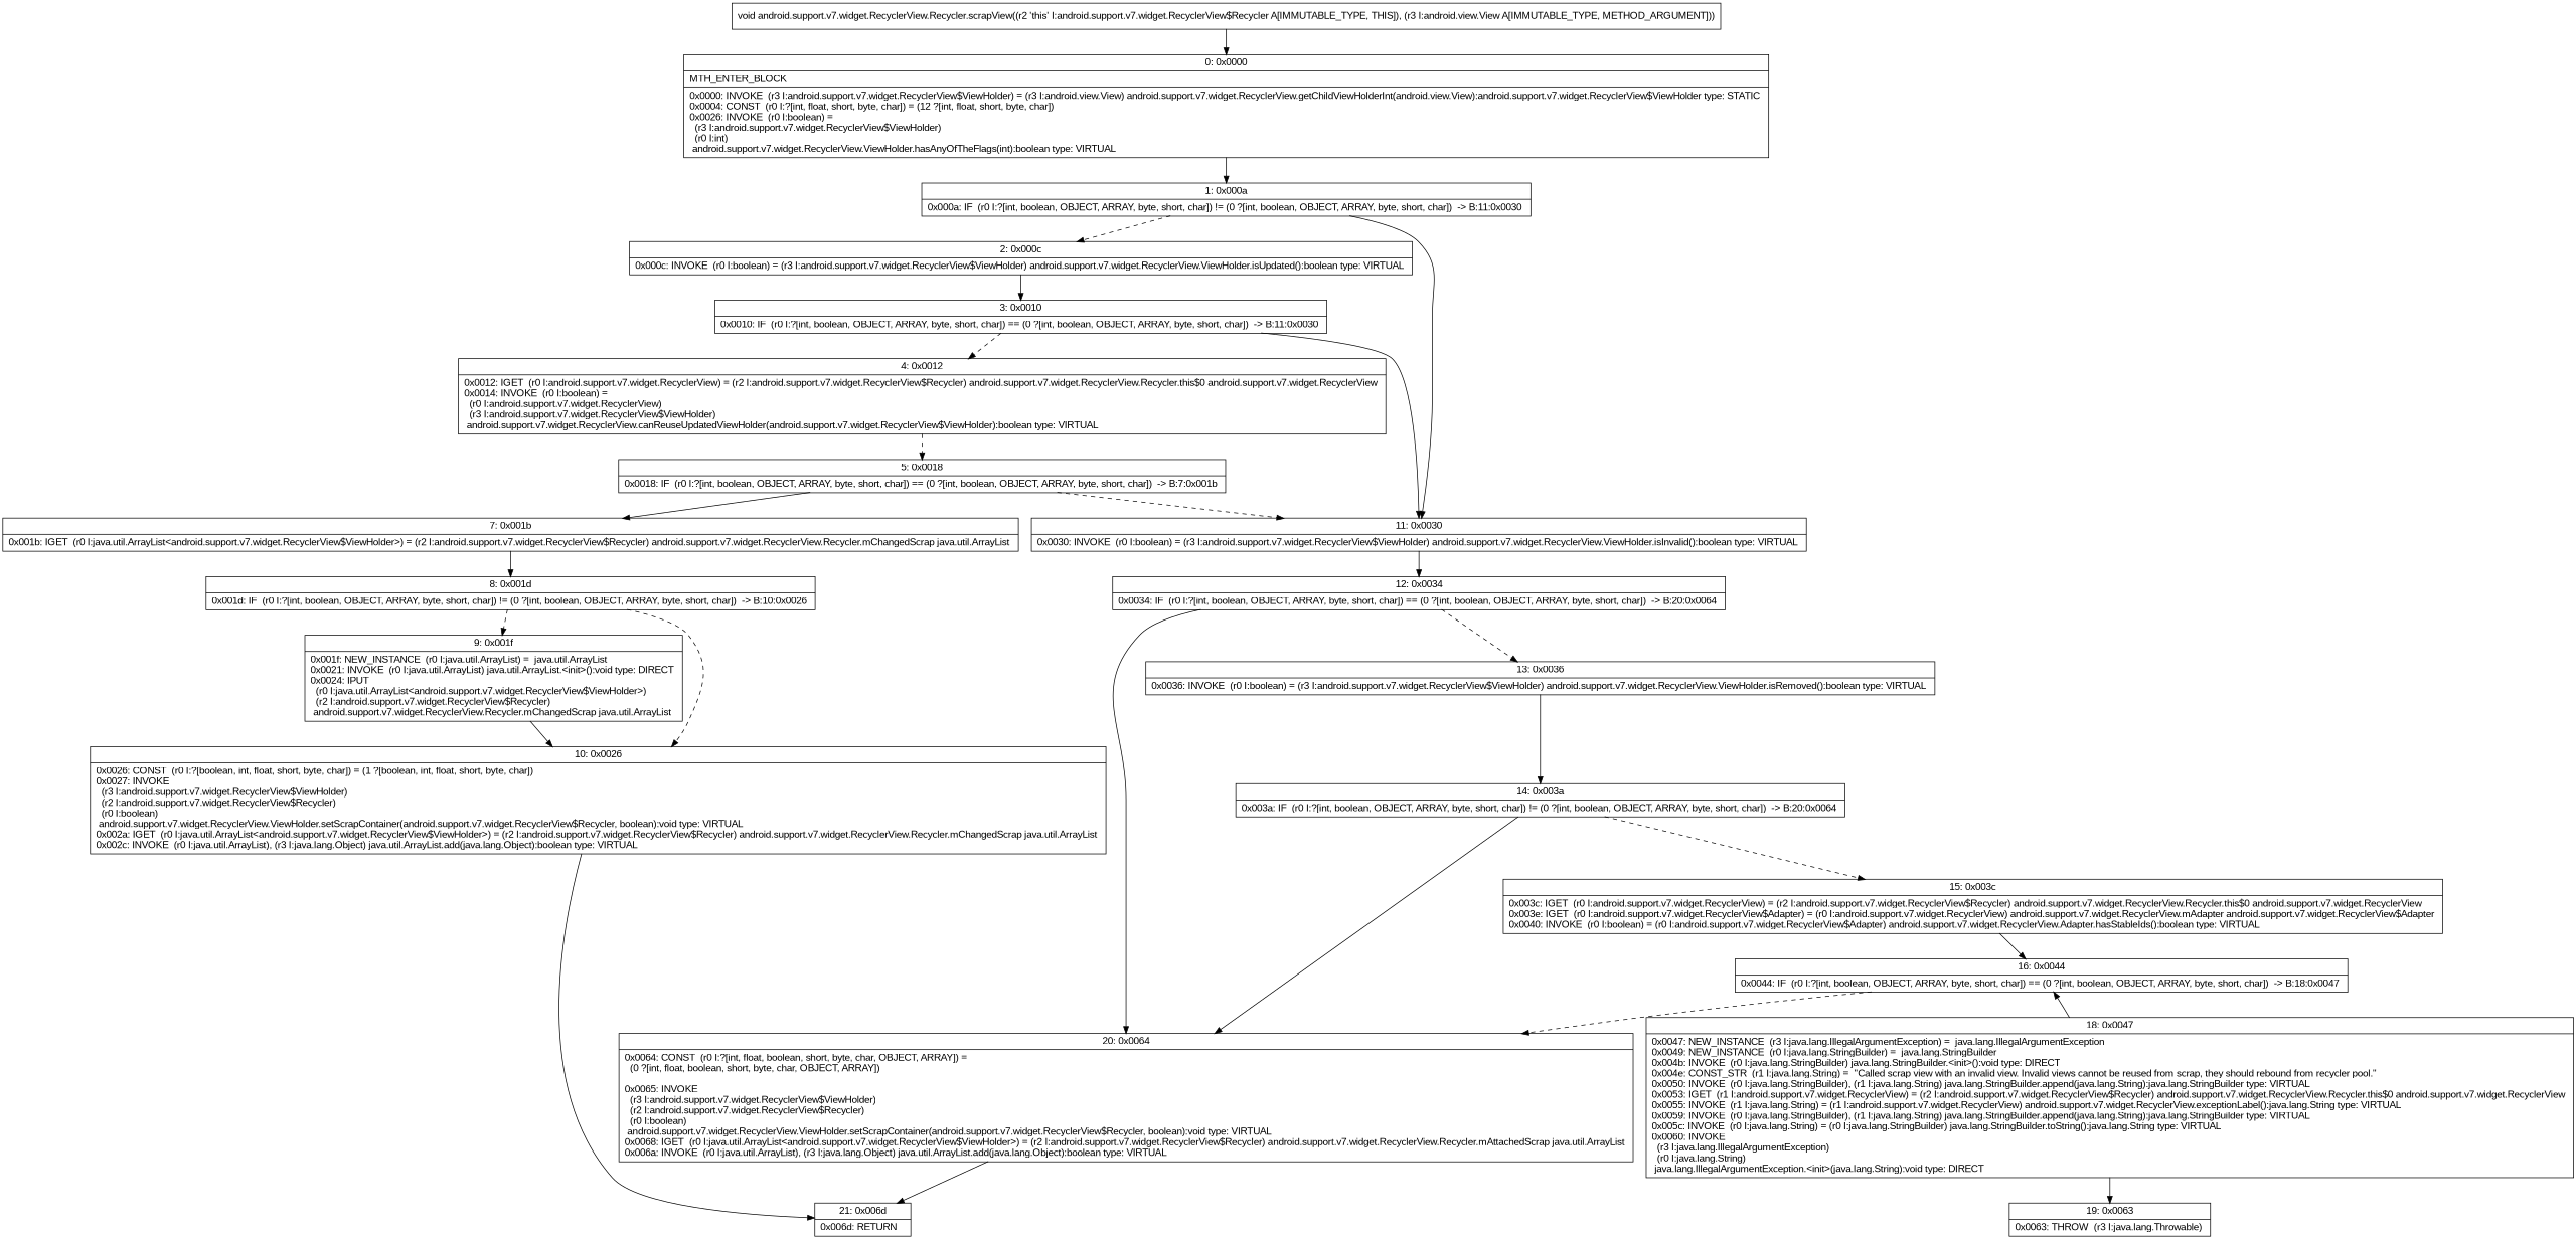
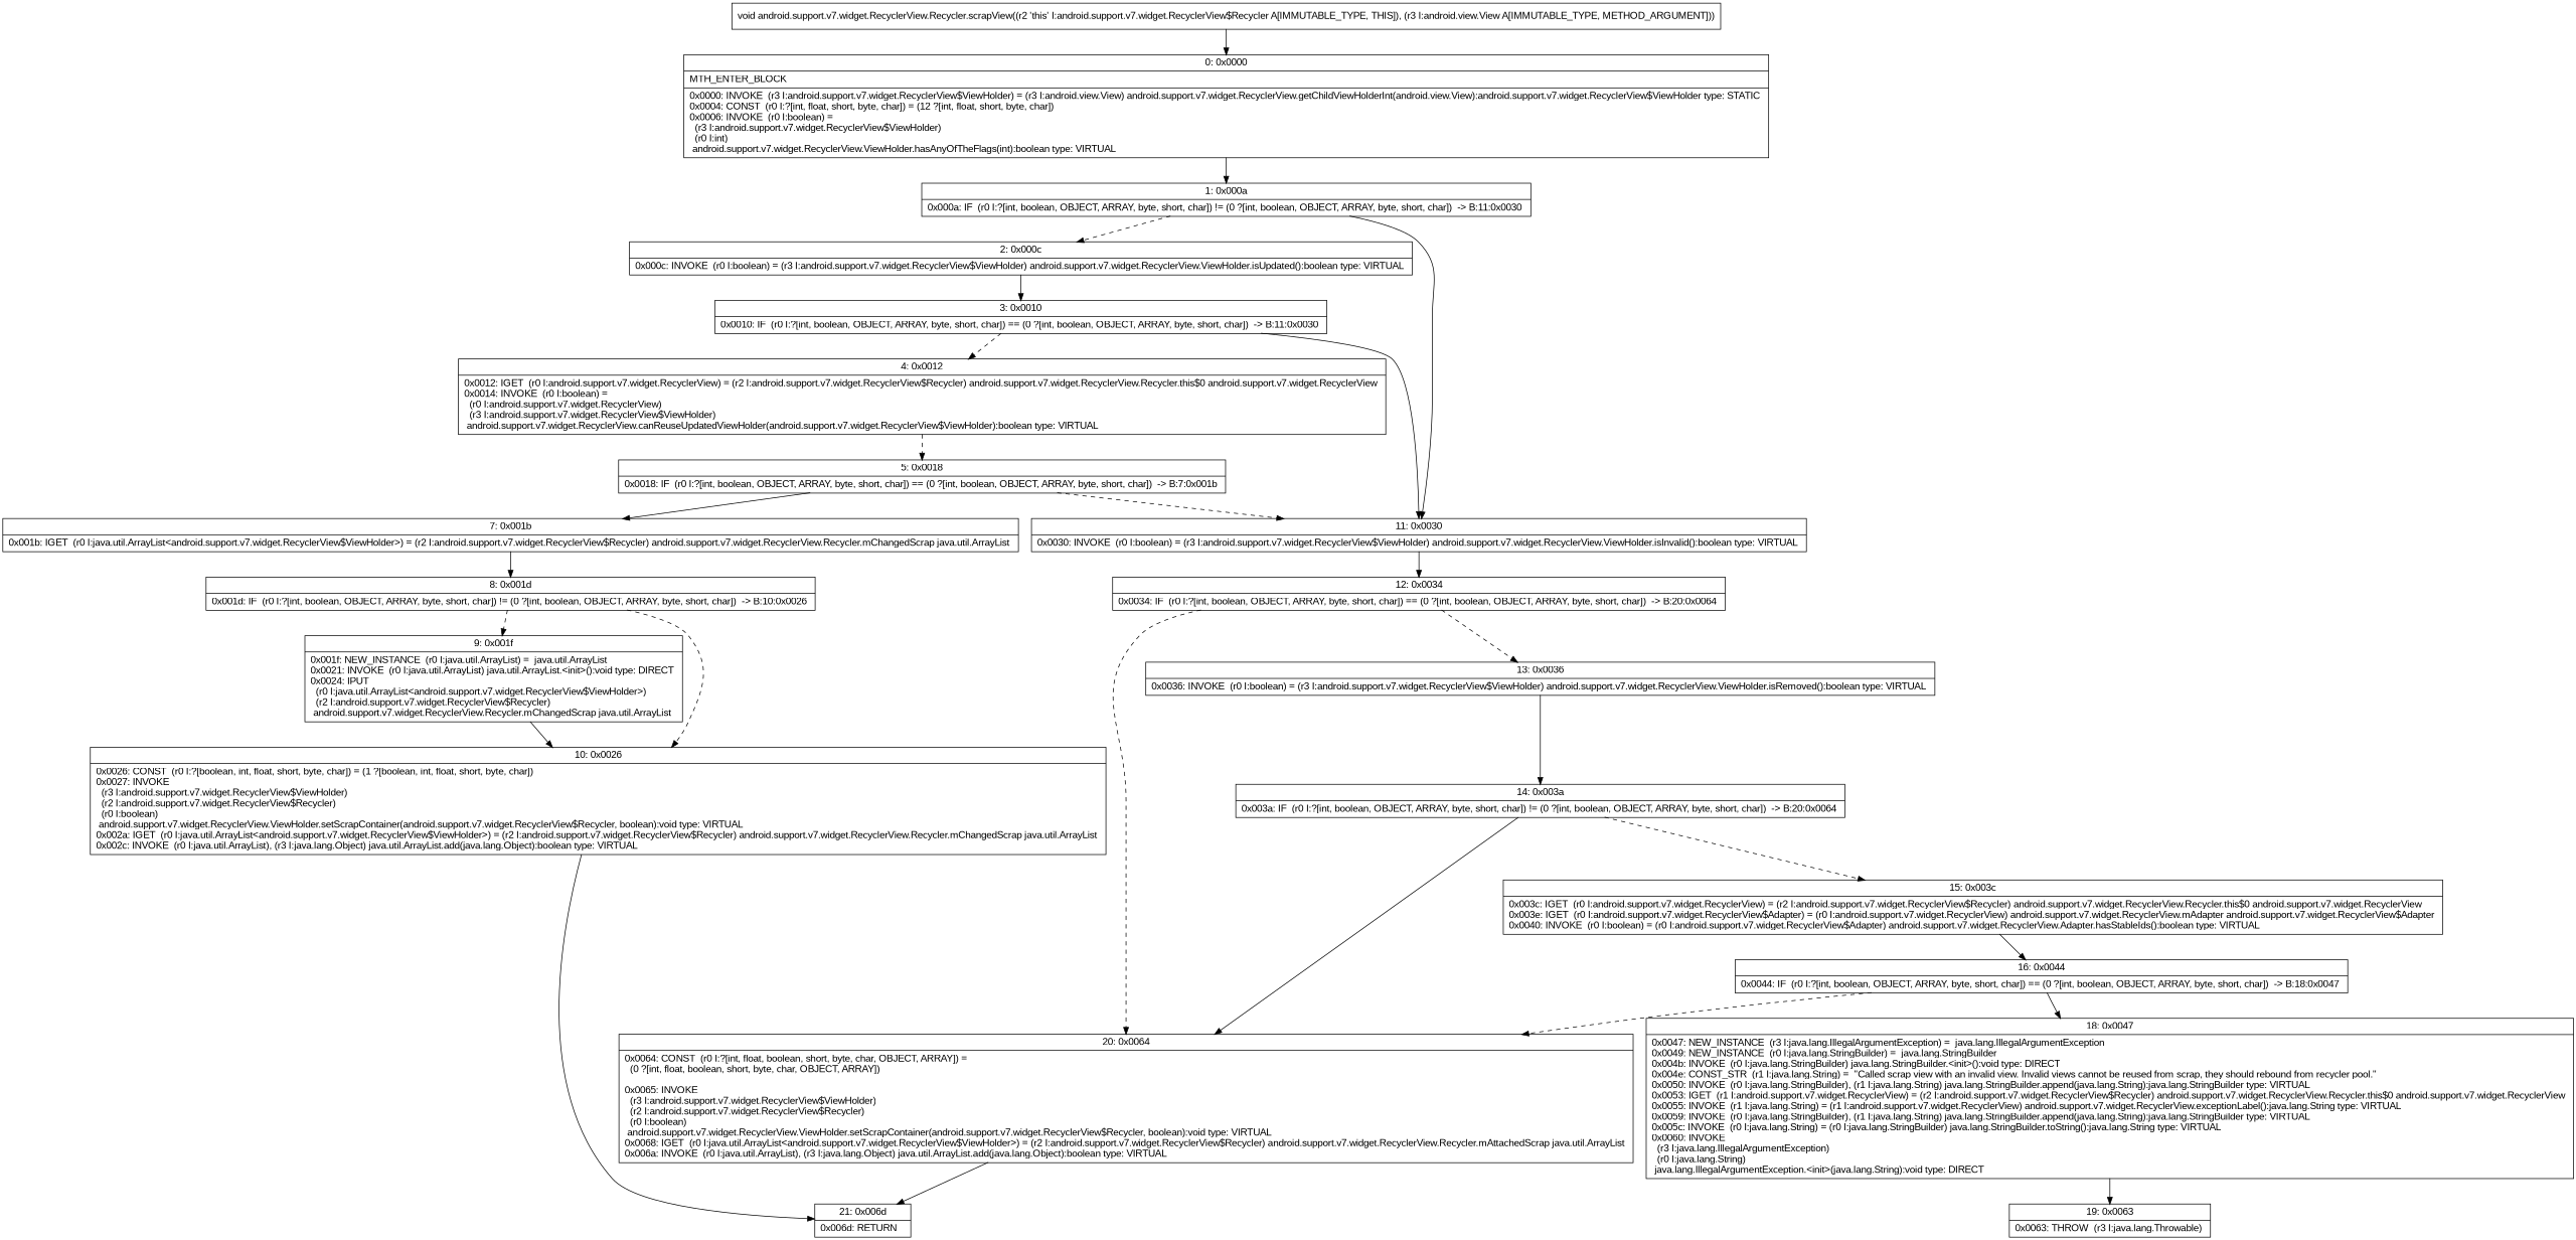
  digraph {
    fontname="Liberation Sans"
    node [fontname="Liberation Sans" shape=record]
    edge [fontname="Liberation Sans"]
-   n1 [label="{0\:\ 0x0000|MTH_ENTER_BLOCK\l|0x0000: INVOKE  (r3 I:android.support.v7.widget.RecyclerView$ViewHolder) = (r3 I:android.view.View) android.support.v7.widget.RecyclerView.getChildViewHolderInt(android.view.View):android.support.v7.widget.RecyclerView$ViewHolder type: STATIC \l0x0004: CONST  (r0 I:?[int, float, short, byte, char]) = (12 ?[int, float, short, byte, char]) \l0x0026: INVOKE  (r0 I:boolean) = \l  (r3 I:android.support.v7.widget.RecyclerView$ViewHolder)\l  (r0 I:int)\l android.support.v7.widget.RecyclerView.ViewHolder.hasAnyOfTheFlags(int):boolean type: VIRTUAL \l}"]
+   n1 [label="{0\:\ 0x0000|MTH_ENTER_BLOCK\l|0x0000: INVOKE  (r3 I:android.support.v7.widget.RecyclerView$ViewHolder) = (r3 I:android.view.View) android.support.v7.widget.RecyclerView.getChildViewHolderInt(android.view.View):android.support.v7.widget.RecyclerView$ViewHolder type: STATIC \l0x0004: CONST  (r0 I:?[int, float, short, byte, char]) = (12 ?[int, float, short, byte, char]) \l0x0006: INVOKE  (r0 I:boolean) = \l  (r3 I:android.support.v7.widget.RecyclerView$ViewHolder)\l  (r0 I:int)\l android.support.v7.widget.RecyclerView.ViewHolder.hasAnyOfTheFlags(int):boolean type: VIRTUAL \l}"]
    n2 [label="{1\:\ 0x000a|0x000a: IF  (r0 I:?[int, boolean, OBJECT, ARRAY, byte, short, char]) != (0 ?[int, boolean, OBJECT, ARRAY, byte, short, char])  \-\> B:11:0x0030 \l}"]
    n3 [label="{2\:\ 0x000c|0x000c: INVOKE  (r0 I:boolean) = (r3 I:android.support.v7.widget.RecyclerView$ViewHolder) android.support.v7.widget.RecyclerView.ViewHolder.isUpdated():boolean type: VIRTUAL \l}"]
    n4 [label="{11\:\ 0x0030|0x0030: INVOKE  (r0 I:boolean) = (r3 I:android.support.v7.widget.RecyclerView$ViewHolder) android.support.v7.widget.RecyclerView.ViewHolder.isInvalid():boolean type: VIRTUAL \l}"]
    n5 [label="{3\:\ 0x0010|0x0010: IF  (r0 I:?[int, boolean, OBJECT, ARRAY, byte, short, char]) == (0 ?[int, boolean, OBJECT, ARRAY, byte, short, char])  \-\> B:11:0x0030 \l}"]
    n6 [label="{12\:\ 0x0034|0x0034: IF  (r0 I:?[int, boolean, OBJECT, ARRAY, byte, short, char]) == (0 ?[int, boolean, OBJECT, ARRAY, byte, short, char])  \-\> B:20:0x0064 \l}"]
    n7 [label="{4\:\ 0x0012|0x0012: IGET  (r0 I:android.support.v7.widget.RecyclerView) = (r2 I:android.support.v7.widget.RecyclerView$Recycler) android.support.v7.widget.RecyclerView.Recycler.this$0 android.support.v7.widget.RecyclerView \l0x0014: INVOKE  (r0 I:boolean) = \l  (r0 I:android.support.v7.widget.RecyclerView)\l  (r3 I:android.support.v7.widget.RecyclerView$ViewHolder)\l android.support.v7.widget.RecyclerView.canReuseUpdatedViewHolder(android.support.v7.widget.RecyclerView$ViewHolder):boolean type: VIRTUAL \l}"]
    n8 [label="{5\:\ 0x0018|0x0018: IF  (r0 I:?[int, boolean, OBJECT, ARRAY, byte, short, char]) == (0 ?[int, boolean, OBJECT, ARRAY, byte, short, char])  \-\> B:7:0x001b \l}"]
    n9 [label="{7\:\ 0x001b|0x001b: IGET  (r0 I:java.util.ArrayList\<android.support.v7.widget.RecyclerView$ViewHolder\>) = (r2 I:android.support.v7.widget.RecyclerView$Recycler) android.support.v7.widget.RecyclerView.Recycler.mChangedScrap java.util.ArrayList \l}"]
    n10 [label="{8\:\ 0x001d|0x001d: IF  (r0 I:?[int, boolean, OBJECT, ARRAY, byte, short, char]) != (0 ?[int, boolean, OBJECT, ARRAY, byte, short, char])  \-\> B:10:0x0026 \l}"]
    n11 [label="{9\:\ 0x001f|0x001f: NEW_INSTANCE  (r0 I:java.util.ArrayList) =  java.util.ArrayList \l0x0021: INVOKE  (r0 I:java.util.ArrayList) java.util.ArrayList.\<init\>():void type: DIRECT \l0x0024: IPUT  \l  (r0 I:java.util.ArrayList\<android.support.v7.widget.RecyclerView$ViewHolder\>)\l  (r2 I:android.support.v7.widget.RecyclerView$Recycler)\l android.support.v7.widget.RecyclerView.Recycler.mChangedScrap java.util.ArrayList \l}"]
    n12 [label="{10\:\ 0x0026|0x0026: CONST  (r0 I:?[boolean, int, float, short, byte, char]) = (1 ?[boolean, int, float, short, byte, char]) \l0x0027: INVOKE  \l  (r3 I:android.support.v7.widget.RecyclerView$ViewHolder)\l  (r2 I:android.support.v7.widget.RecyclerView$Recycler)\l  (r0 I:boolean)\l android.support.v7.widget.RecyclerView.ViewHolder.setScrapContainer(android.support.v7.widget.RecyclerView$Recycler, boolean):void type: VIRTUAL \l0x002a: IGET  (r0 I:java.util.ArrayList\<android.support.v7.widget.RecyclerView$ViewHolder\>) = (r2 I:android.support.v7.widget.RecyclerView$Recycler) android.support.v7.widget.RecyclerView.Recycler.mChangedScrap java.util.ArrayList \l0x002c: INVOKE  (r0 I:java.util.ArrayList), (r3 I:java.lang.Object) java.util.ArrayList.add(java.lang.Object):boolean type: VIRTUAL \l}"]
    n13 [label="{21\:\ 0x006d|0x006d: RETURN   \l}"]
    n14 [label="{13\:\ 0x0036|0x0036: INVOKE  (r0 I:boolean) = (r3 I:android.support.v7.widget.RecyclerView$ViewHolder) android.support.v7.widget.RecyclerView.ViewHolder.isRemoved():boolean type: VIRTUAL \l}"]
    n15 [label="{20\:\ 0x0064|0x0064: CONST  (r0 I:?[int, float, boolean, short, byte, char, OBJECT, ARRAY]) = \l  (0 ?[int, float, boolean, short, byte, char, OBJECT, ARRAY])\l \l0x0065: INVOKE  \l  (r3 I:android.support.v7.widget.RecyclerView$ViewHolder)\l  (r2 I:android.support.v7.widget.RecyclerView$Recycler)\l  (r0 I:boolean)\l android.support.v7.widget.RecyclerView.ViewHolder.setScrapContainer(android.support.v7.widget.RecyclerView$Recycler, boolean):void type: VIRTUAL \l0x0068: IGET  (r0 I:java.util.ArrayList\<android.support.v7.widget.RecyclerView$ViewHolder\>) = (r2 I:android.support.v7.widget.RecyclerView$Recycler) android.support.v7.widget.RecyclerView.Recycler.mAttachedScrap java.util.ArrayList \l0x006a: INVOKE  (r0 I:java.util.ArrayList), (r3 I:java.lang.Object) java.util.ArrayList.add(java.lang.Object):boolean type: VIRTUAL \l}"]
    n16 [label="{14\:\ 0x003a|0x003a: IF  (r0 I:?[int, boolean, OBJECT, ARRAY, byte, short, char]) != (0 ?[int, boolean, OBJECT, ARRAY, byte, short, char])  \-\> B:20:0x0064 \l}"]
    n17 [label="{15\:\ 0x003c|0x003c: IGET  (r0 I:android.support.v7.widget.RecyclerView) = (r2 I:android.support.v7.widget.RecyclerView$Recycler) android.support.v7.widget.RecyclerView.Recycler.this$0 android.support.v7.widget.RecyclerView \l0x003e: IGET  (r0 I:android.support.v7.widget.RecyclerView$Adapter) = (r0 I:android.support.v7.widget.RecyclerView) android.support.v7.widget.RecyclerView.mAdapter android.support.v7.widget.RecyclerView$Adapter \l0x0040: INVOKE  (r0 I:boolean) = (r0 I:android.support.v7.widget.RecyclerView$Adapter) android.support.v7.widget.RecyclerView.Adapter.hasStableIds():boolean type: VIRTUAL \l}"]
    n18 [label="{16\:\ 0x0044|0x0044: IF  (r0 I:?[int, boolean, OBJECT, ARRAY, byte, short, char]) == (0 ?[int, boolean, OBJECT, ARRAY, byte, short, char])  \-\> B:18:0x0047 \l}"]
    n19 [label="{18\:\ 0x0047|0x0047: NEW_INSTANCE  (r3 I:java.lang.IllegalArgumentException) =  java.lang.IllegalArgumentException \l0x0049: NEW_INSTANCE  (r0 I:java.lang.StringBuilder) =  java.lang.StringBuilder \l0x004b: INVOKE  (r0 I:java.lang.StringBuilder) java.lang.StringBuilder.\<init\>():void type: DIRECT \l0x004e: CONST_STR  (r1 I:java.lang.String) =  \"Called scrap view with an invalid view. Invalid views cannot be reused from scrap, they should rebound from recycler pool.\" \l0x0050: INVOKE  (r0 I:java.lang.StringBuilder), (r1 I:java.lang.String) java.lang.StringBuilder.append(java.lang.String):java.lang.StringBuilder type: VIRTUAL \l0x0053: IGET  (r1 I:android.support.v7.widget.RecyclerView) = (r2 I:android.support.v7.widget.RecyclerView$Recycler) android.support.v7.widget.RecyclerView.Recycler.this$0 android.support.v7.widget.RecyclerView \l0x0055: INVOKE  (r1 I:java.lang.String) = (r1 I:android.support.v7.widget.RecyclerView) android.support.v7.widget.RecyclerView.exceptionLabel():java.lang.String type: VIRTUAL \l0x0059: INVOKE  (r0 I:java.lang.StringBuilder), (r1 I:java.lang.String) java.lang.StringBuilder.append(java.lang.String):java.lang.StringBuilder type: VIRTUAL \l0x005c: INVOKE  (r0 I:java.lang.String) = (r0 I:java.lang.StringBuilder) java.lang.StringBuilder.toString():java.lang.String type: VIRTUAL \l0x0060: INVOKE  \l  (r3 I:java.lang.IllegalArgumentException)\l  (r0 I:java.lang.String)\l java.lang.IllegalArgumentException.\<init\>(java.lang.String):void type: DIRECT \l}"]
    n20 [label="{19\:\ 0x0063|0x0063: THROW  (r3 I:java.lang.Throwable) \l}"]
    n21 [label="{void android.support.v7.widget.RecyclerView.Recycler.scrapView((r2 'this' I:android.support.v7.widget.RecyclerView$Recycler A[IMMUTABLE_TYPE, THIS]), (r3 I:android.view.View A[IMMUTABLE_TYPE, METHOD_ARGUMENT])) }"]
    n1 -> n2
    n2 -> n3 [style=dashed]
    n2 -> n4
    n3 -> n5
    n4 -> n6
    n5 -> n4
    n5 -> n7 [style=dashed]
    n6 -> n14 [style=dashed]
-   n6 -> n15
+   n6 -> n15 [style=dashed]
    n7 -> n8 [style=dashed]
    n8 -> n4 [style=dashed]
    n8 -> n9
    n9 -> n10
    n10 -> n11 [style=dashed]
    n10 -> n12 [style=dashed]
    n11 -> n12
    n12 -> n13
    n14 -> n16
    n15 -> n13
    n16 -> n15
    n16 -> n17 [style=dashed]
    n17 -> n18
    n18 -> n15 [style=dashed]
-   n19 -> n18
+   n18 -> n19
    n19 -> n20
    n21 -> n1
  }
